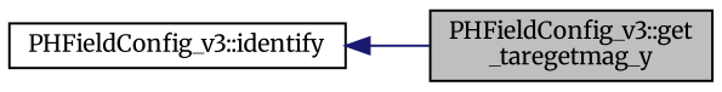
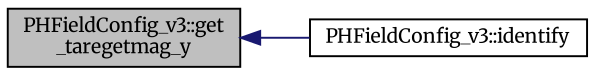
  digraph {
    rankdir=LR
    fontname=Merriweather
    node [color=black fontname=Merriweather fontsize=10 shape=record]
    n1 [fillcolor=grey75 fontcolor=black height=0.2 label="PHFieldConfig_v3::get\l_taregetmag_y" style=filled width=0.4]
    n2 [height=0.2 label="PHFieldConfig_v3::identify" width=0.4]
-   n2 -> n1 [color=midnightblue dir=back fontname=Merriweather fontsize=10 labelfontname=FreeSans labelfontsize=10 style=solid]
+   n1 -> n2 [color=midnightblue dir=back fontname=Merriweather fontsize=10 labelfontname=FreeSans labelfontsize=10 style=solid]
  }
